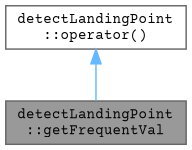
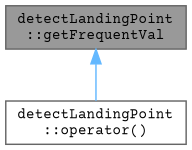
  digraph {
    rankdir=TB
    fontname="Courier Prime"
    node [fontname="Courier Prime" fontsize=10 shape=box style=filled]
    n1 [color=gray40 fillcolor=grey60 fontcolor=black height=0.2 label="detectLandingPoint\l::getFrequentVal" width=0.4]
    n2 [color=grey40 fillcolor=white height=0.2 label="detectLandingPoint\l::operator()" width=0.4]
-   n2 -> n1 [color=steelblue1 dir=back fontname="Courier Prime" fontsize=10 labelfontname=Helvetica labelfontsize=10 style=solid]
+   n1 -> n2 [color=steelblue1 dir=back fontname="Courier Prime" fontsize=10 labelfontname=Helvetica labelfontsize=10 style=solid]
  }
